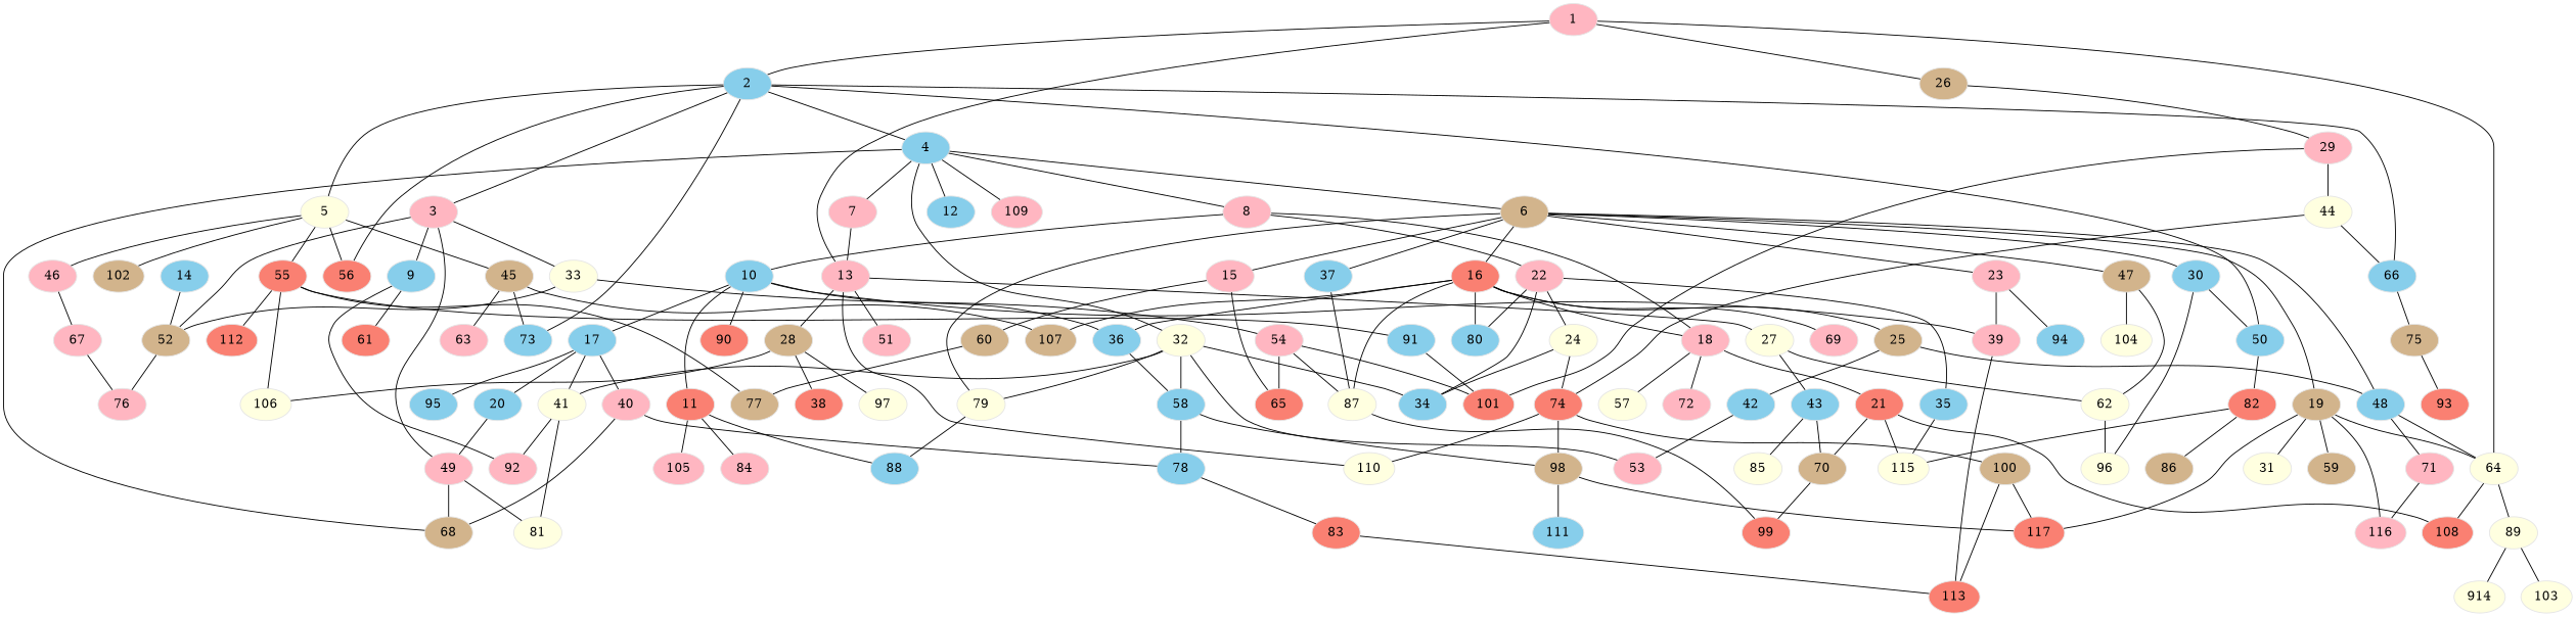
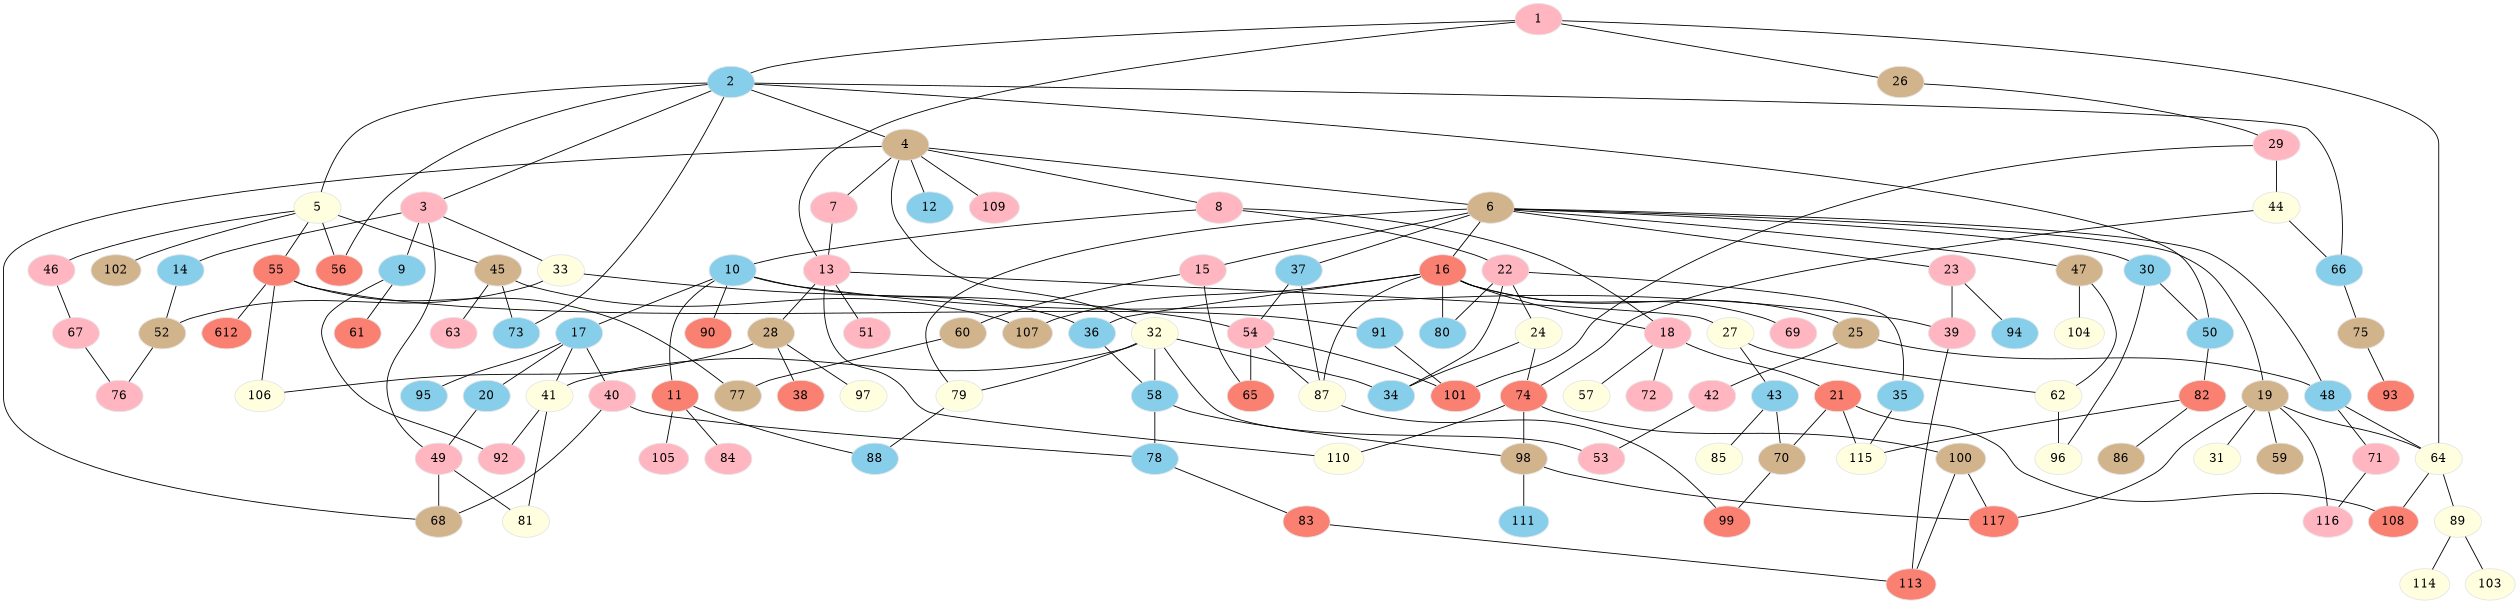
  graph {
    node [color=gray90 fillcolor=lightpink style=filled]
    2 [fillcolor=skyblue]
    1
    13
    26 [fillcolor=tan]
    64 [fillcolor=lightyellow]
    3
-   4 [fillcolor=skyblue]
+   4 [fillcolor=tan]
    5 [fillcolor=lightyellow]
    50 [fillcolor=skyblue]
    56 [fillcolor=salmon]
    66 [fillcolor=skyblue]
    73 [fillcolor=skyblue]
    27 [fillcolor=lightyellow]
    28 [fillcolor=tan]
    51
    110 [fillcolor=lightyellow]
    29
    108 [fillcolor=salmon]
    89 [fillcolor=lightyellow]
    9 [fillcolor=skyblue]
    14 [fillcolor=skyblue]
    33 [fillcolor=lightyellow]
    49
    6 [fillcolor=tan]
    7
    8
    12 [fillcolor=skyblue]
    32 [fillcolor=lightyellow]
    68 [fillcolor=tan]
    109
    45 [fillcolor=tan]
    46
    55 [fillcolor=salmon]
    102 [fillcolor=tan]
    82 [fillcolor=salmon]
    75 [fillcolor=tan]
    61 [fillcolor=salmon]
    92
    52 [fillcolor=tan]
    54
    81 [fillcolor=lightyellow]
    15
    16 [fillcolor=salmon]
    19 [fillcolor=tan]
    23
    30 [fillcolor=skyblue]
    37 [fillcolor=skyblue]
    47 [fillcolor=tan]
    48 [fillcolor=skyblue]
    79 [fillcolor=lightyellow]
    10 [fillcolor=skyblue]
    18
    22
    41 [fillcolor=lightyellow]
    34 [fillcolor=skyblue]
    53
    58 [fillcolor=skyblue]
    107 [fillcolor=tan]
    63
    67
    106 [fillcolor=lightyellow]
    77 [fillcolor=tan]
    91 [fillcolor=skyblue]
-   112 [fillcolor=salmon]
+   112 [fillcolor=salmon label=612]
    60 [fillcolor=tan]
    65 [fillcolor=salmon]
    36 [fillcolor=skyblue]
    25 [fillcolor=tan]
    69
    80 [fillcolor=skyblue]
    87 [fillcolor=lightyellow]
    31 [fillcolor=lightyellow]
    59 [fillcolor=tan]
    116
    117 [fillcolor=salmon]
    39
    94 [fillcolor=skyblue]
    96 [fillcolor=lightyellow]
    62 [fillcolor=lightyellow]
    104 [fillcolor=lightyellow]
    71
    88 [fillcolor=skyblue]
    11 [fillcolor=salmon]
    17 [fillcolor=skyblue]
    90 [fillcolor=salmon]
    21 [fillcolor=salmon]
    57 [fillcolor=lightyellow]
    72
    24 [fillcolor=lightyellow]
    35 [fillcolor=skyblue]
    84
    105
    20 [fillcolor=skyblue]
    40
    95 [fillcolor=skyblue]
    113 [fillcolor=salmon]
    43 [fillcolor=skyblue]
    38 [fillcolor=salmon]
    97 [fillcolor=lightyellow]
    76
-   42 [fillcolor=skyblue]
+   42
    99 [fillcolor=salmon]
    78 [fillcolor=skyblue]
    70 [fillcolor=tan]
    115 [fillcolor=lightyellow]
    74 [fillcolor=salmon]
    98 [fillcolor=tan]
    100 [fillcolor=tan]
    44 [fillcolor=lightyellow]
    101 [fillcolor=salmon]
    85 [fillcolor=lightyellow]
    83 [fillcolor=salmon]
    86 [fillcolor=tan]
    111 [fillcolor=skyblue]
    103 [fillcolor=lightyellow]
-   114 [fillcolor=lightyellow label=914]
+   114 [fillcolor=lightyellow]
    93 [fillcolor=salmon]
    2 -- 3
    2 -- 4
    2 -- 5
    2 -- 50
    2 -- 56
    2 -- 66
    2 -- 73
    1 -- 2
    1 -- 13
    1 -- 26
    1 -- 64
    13 -- 27
    13 -- 28
    13 -- 51
    13 -- 110
    26 -- 29
    64 -- 108
    64 -- 89
    3 -- 9
-   3 -- 52
+   3 -- 14
    3 -- 33
    3 -- 49
    4 -- 6
    4 -- 7
    4 -- 8
    4 -- 12
    4 -- 32
    4 -- 68
    4 -- 109
    5 -- 56
    5 -- 45
    5 -- 46
    5 -- 55
    5 -- 102
    50 -- 82
    66 -- 75
    27 -- 62
    27 -- 43
    28 -- 106
    28 -- 38
    28 -- 97
    29 -- 44
    29 -- 101
    89 -- 103
    89 -- 114
    9 -- 61
    9 -- 92
    14 -- 52
    33 -- 52
    33 -- 54
    49 -- 68
    49 -- 81
    6 -- 15
    6 -- 16
    6 -- 19
    6 -- 23
    6 -- 30
    6 -- 37
    6 -- 47
    6 -- 48
    6 -- 79
    7 -- 13
    8 -- 10
    8 -- 18
    8 -- 22
    32 -- 79
    32 -- 41
    32 -- 34
    32 -- 53
    32 -- 58
    45 -- 73
    45 -- 107
    45 -- 63
    46 -- 67
    55 -- 106
    55 -- 77
    55 -- 91
    55 -- 112
    82 -- 115
    82 -- 86
    75 -- 93
    52 -- 76
    54 -- 65
    54 -- 87
    54 -- 101
    15 -- 60
    15 -- 65
    16 -- 18
    16 -- 107
    16 -- 36
    16 -- 25
    16 -- 69
    16 -- 80
    16 -- 87
    19 -- 64
    19 -- 31
    19 -- 59
    19 -- 116
    19 -- 117
    23 -- 39
    23 -- 94
    30 -- 50
    30 -- 96
+   37 -- 54
    37 -- 87
    47 -- 62
    47 -- 104
    48 -- 64
    48 -- 71
    79 -- 88
    10 -- 36
    10 -- 39
    10 -- 11
    10 -- 17
    10 -- 90
    18 -- 21
    18 -- 57
    18 -- 72
    22 -- 34
    22 -- 80
    22 -- 24
    22 -- 35
    41 -- 92
    41 -- 81
    58 -- 78
    58 -- 98
    67 -- 76
    91 -- 101
    60 -- 77
    36 -- 58
    25 -- 48
    25 -- 42
    87 -- 99
    39 -- 113
    62 -- 96
    71 -- 116
    11 -- 88
    11 -- 84
    11 -- 105
    17 -- 41
    17 -- 20
    17 -- 40
    17 -- 95
    21 -- 108
    21 -- 70
    21 -- 115
    24 -- 34
    24 -- 74
    35 -- 115
    20 -- 49
    40 -- 68
    40 -- 78
    43 -- 70
    43 -- 85
    42 -- 53
    78 -- 83
    70 -- 99
    74 -- 110
    74 -- 98
    74 -- 100
    98 -- 117
    98 -- 111
    100 -- 117
    100 -- 113
    44 -- 66
    44 -- 74
    83 -- 113
  }
